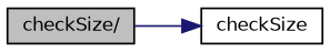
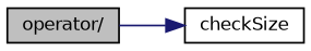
  digraph {
    rankdir=LR
    node [color=black fontname=Helvetica fontsize=10 shape=record style=filled]
-   n1 [fillcolor=grey75 fontcolor=black height=0.2 label="checkSize/" width=0.4]
+   n1 [fillcolor=grey75 fontcolor=black height=0.2 label="operator/" width=0.4]
    n2 [fillcolor=white height=0.2 label=checkSize width=0.4]
    n1 -> n2 [color=midnightblue fontname=Helvetica fontsize=10 labelfontname=Helvetica labelfontsize=10 style=solid]
  }
